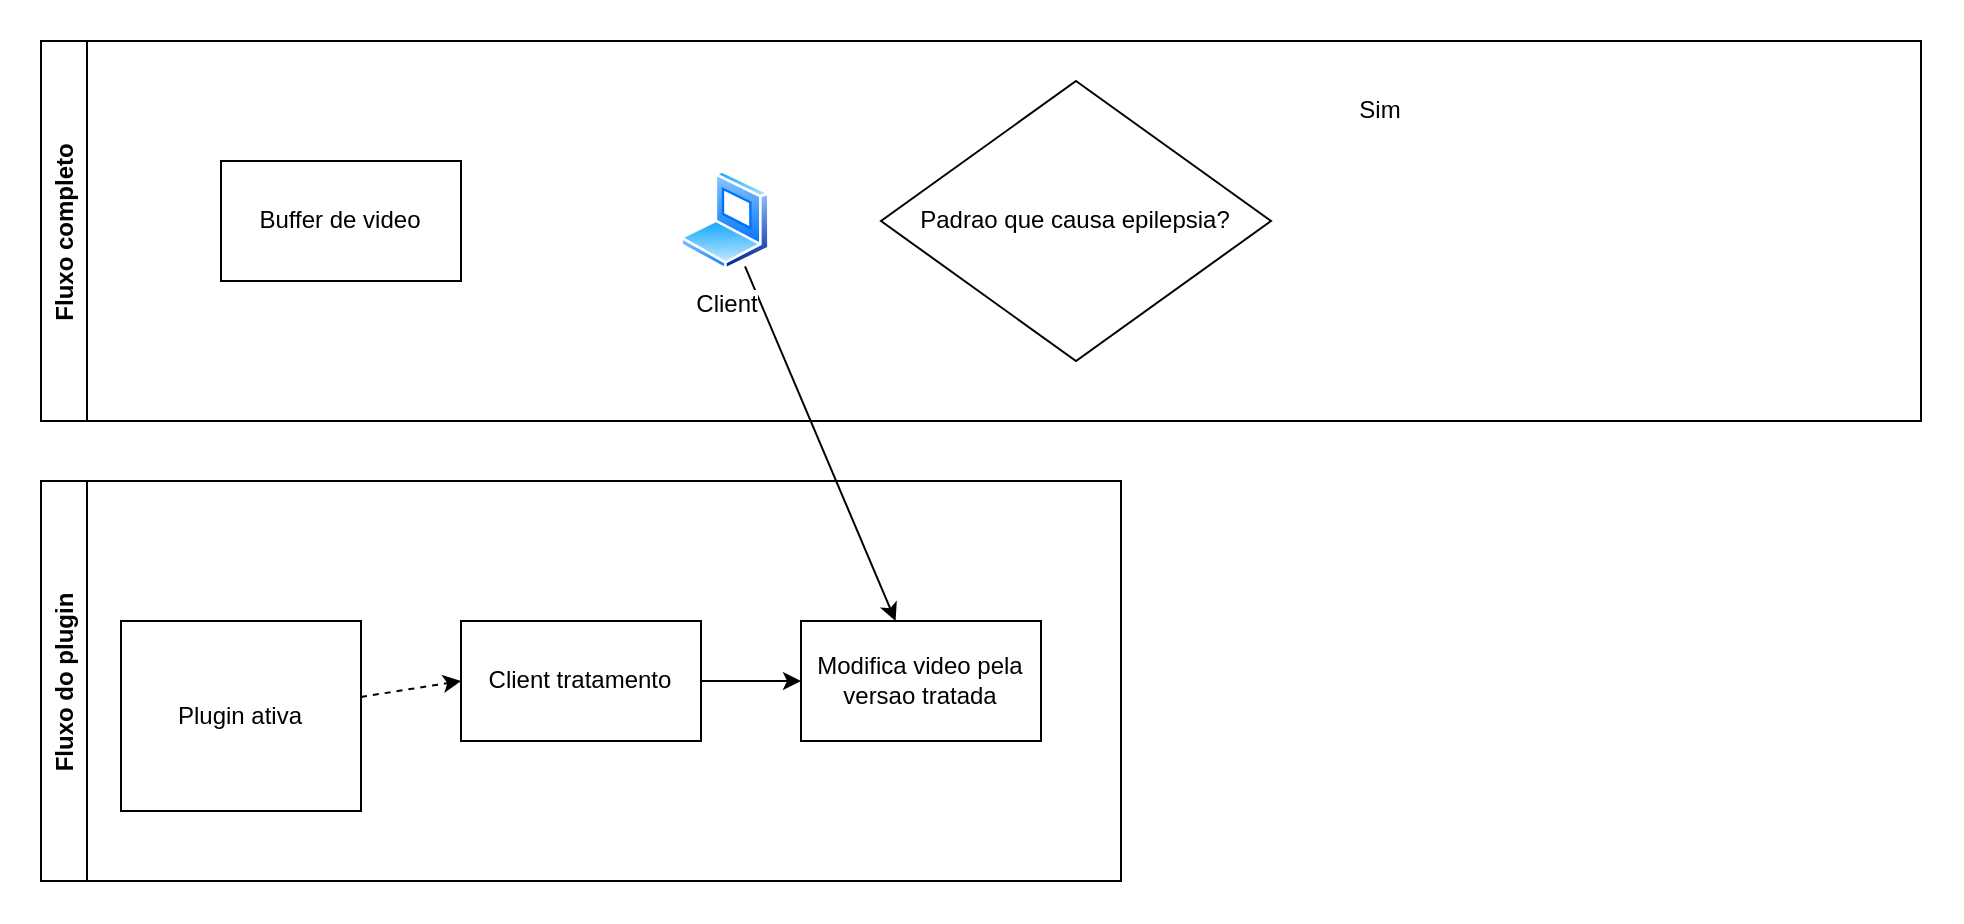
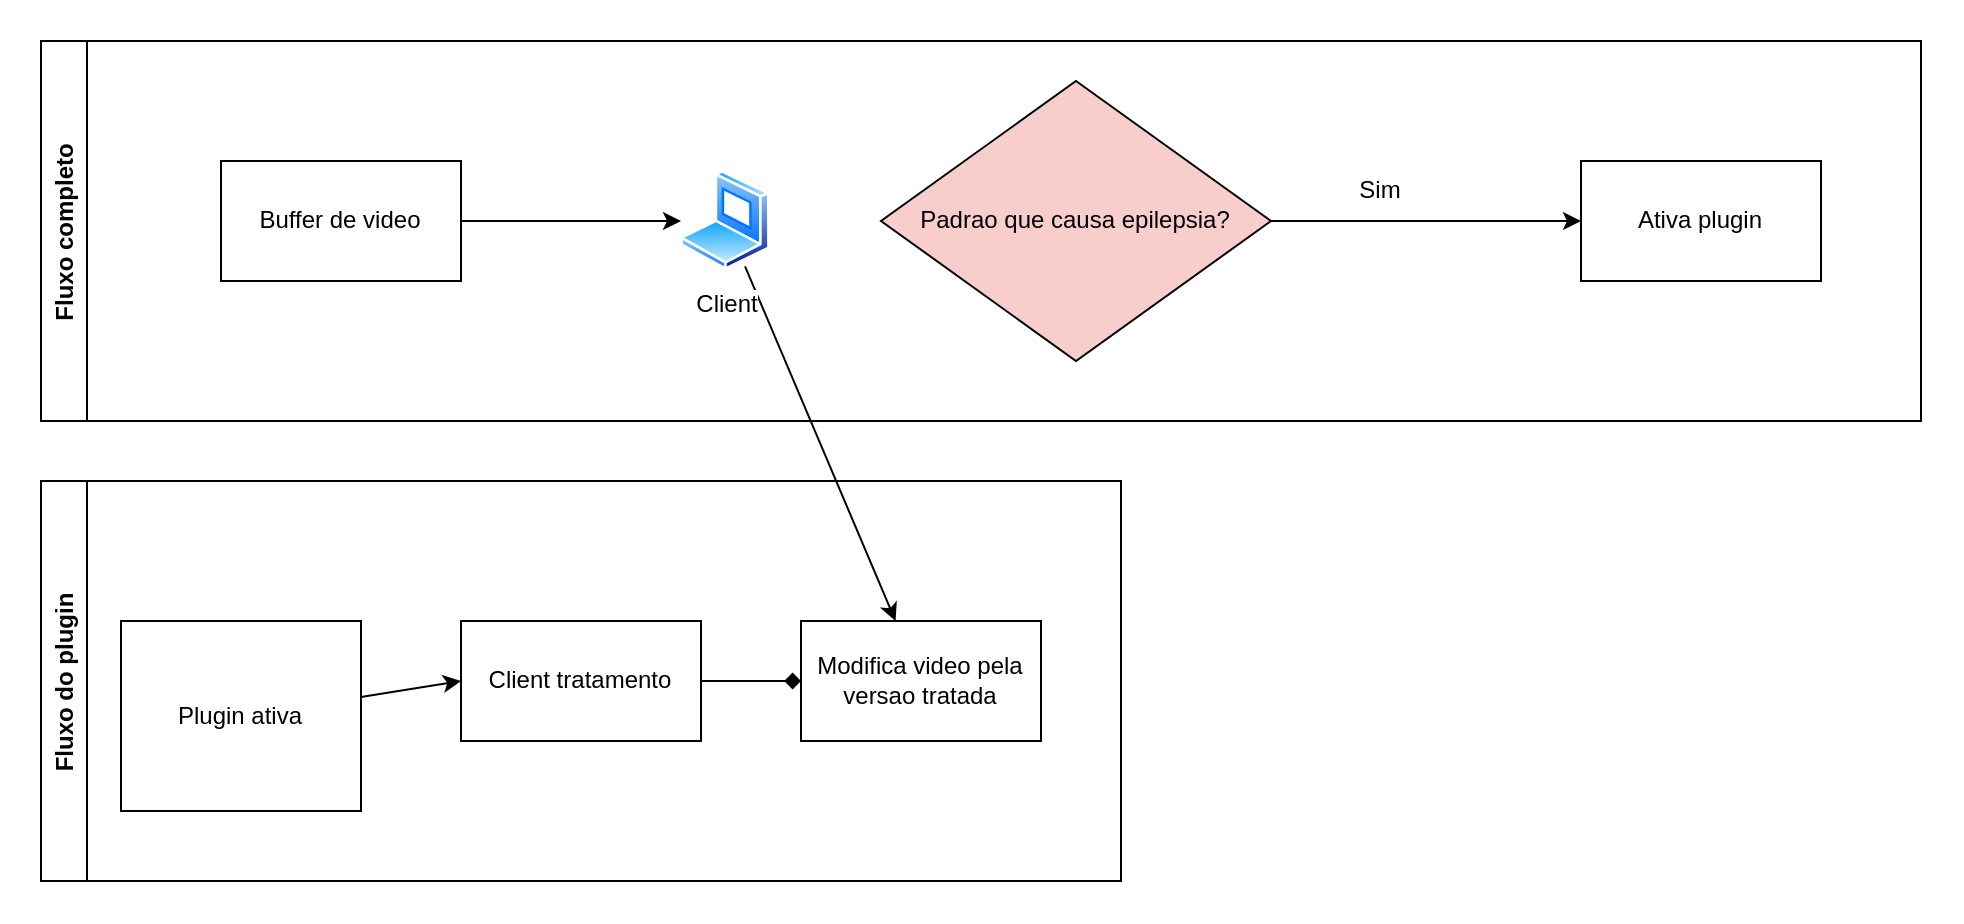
  <mxCell id="0" />
  <mxCell id="1" parent="0" />
  <mxCell id="2" value="Fluxo completo" style="swimlane;horizontal=0;" vertex="1" parent="1"><mxGeometry x="20" y="20" width="940" height="190" as="geometry" /></mxCell>
  <mxCell id="3" value="Buffer de video" style="rounded=0;whiteSpace=wrap;html=1;" vertex="1" parent="2"><mxGeometry x="90" y="60" width="120" height="60" as="geometry" /></mxCell>
  <mxCell id="4" style="edgeStyle=none;html=1;" edge="1" parent="2" source="5" target="16"><mxGeometry relative="1" as="geometry" /></mxCell>
  <mxCell id="5" value="Client" style="aspect=fixed;perimeter=ellipsePerimeter;html=1;align=center;shadow=0;dashed=0;spacingTop=3;image;image=img/lib/active_directory/laptop_client.svg;" vertex="1" parent="2"><mxGeometry x="320" y="65" width="45" height="50" as="geometry" /></mxCell>
- <mxCell id="8" value="Sim" style="text;html=1;strokeColor=none;fillColor=none;align=center;verticalAlign=middle;whiteSpace=wrap;rounded=0;" vertex="1" parent="2"><mxGeometry x="640" y="20" width="60" height="30" as="geometry" /></mxCell>
- <mxCell id="10" value="Padrao que causa epilepsia?" style="rhombus;whiteSpace=wrap;html=1;" vertex="1" parent="2"><mxGeometry x="420" y="20" width="195" height="140" as="geometry" /></mxCell>
+ <mxCell id="6" style="edgeStyle=none;html=1;entryX=0;entryY=0.5;entryDx=0;entryDy=0;" edge="1" parent="2" source="3" target="5"><mxGeometry relative="1" as="geometry" /></mxCell>
+ <mxCell id="7" value="Ativa plugin" style="rounded=0;whiteSpace=wrap;html=1;" vertex="1" parent="2"><mxGeometry x="770" y="60" width="120" height="60" as="geometry" /></mxCell>
+ <mxCell id="8" value="Sim" style="text;html=1;strokeColor=none;fillColor=none;align=center;verticalAlign=middle;whiteSpace=wrap;rounded=0;" vertex="1" parent="2"><mxGeometry x="640" y="60" width="60" height="30" as="geometry" /></mxCell>
+ <mxCell id="9" style="edgeStyle=none;html=1;" edge="1" parent="2" source="10" target="7"><mxGeometry relative="1" as="geometry" /></mxCell>
+ <mxCell id="10" value="Padrao que causa epilepsia?" style="rhombus;whiteSpace=wrap;html=1;fillColor=#f8cecc;" vertex="1" parent="2"><mxGeometry x="420" y="20" width="195" height="140" as="geometry" /></mxCell>
  <mxCell id="11" value="Fluxo do plugin" style="swimlane;horizontal=0;" vertex="1" parent="1"><mxGeometry x="20" y="240" width="540" height="200" as="geometry" /></mxCell>
- <mxCell id="12" style="edgeStyle=none;html=1;entryX=0;entryY=0.5;entryDx=0;entryDy=0;dashed=1;" edge="1" parent="11" source="13" target="15"><mxGeometry relative="1" as="geometry" /></mxCell>
+ <mxCell id="12" style="edgeStyle=none;html=1;entryX=0;entryY=0.5;entryDx=0;entryDy=0;" edge="1" parent="11" source="13" target="15"><mxGeometry relative="1" as="geometry" /></mxCell>
  <mxCell id="13" value="Plugin ativa" style="rounded=0;whiteSpace=wrap;html=1;" vertex="1" parent="11"><mxGeometry x="40" y="70" width="120" height="95" as="geometry" /></mxCell>
- <mxCell id="14" style="edgeStyle=none;html=1;" edge="1" parent="11" source="15" target="16"><mxGeometry relative="1" as="geometry" /></mxCell>
+ <mxCell id="14" style="edgeStyle=none;html=1;endArrow=diamond;" edge="1" parent="11" source="15" target="16"><mxGeometry relative="1" as="geometry" /></mxCell>
  <mxCell id="15" value="Client tratamento" style="rounded=0;whiteSpace=wrap;html=1;" vertex="1" parent="11"><mxGeometry x="210" y="70" width="120" height="60" as="geometry" /></mxCell>
  <mxCell id="16" value="Modifica video pela versao tratada" style="rounded=0;whiteSpace=wrap;html=1;" vertex="1" parent="11"><mxGeometry x="380" y="70" width="120" height="60" as="geometry" /></mxCell>
